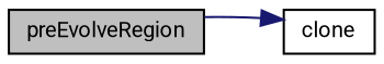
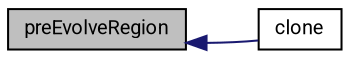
  digraph {
    rankdir=LR
    fontname=Roboto
    node [color=black fontname=Roboto fontsize=10 shape=record]
    n1 [fillcolor=grey75 fontcolor=black height=0.2 label=preEvolveRegion style=filled width=0.4]
    n2 [height=0.2 label=clone width=0.4]
-   n2 -> n1 [color=midnightblue dir=back fontname=Roboto fontsize=10 labelfontname=FreeSans labelfontsize=10 style=solid]
+   n1 -> n2 [color=midnightblue dir=back fontname=Roboto fontsize=10 labelfontname=FreeSans labelfontsize=10 style=solid]
  }
